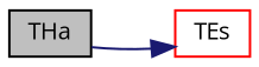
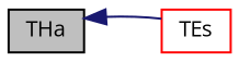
  digraph {
    rankdir=LR
    fontname="Open Sans"
    node [fontname="Open Sans" fontsize=10 shape=record]
    n1 [color=black fillcolor=grey75 fontcolor=black height=0.2 label=THa style=filled width=0.4]
    n2 [color=red height=0.2 label=TEs width=0.4]
-   n1 -> n2 [color=midnightblue fontname="Open Sans" fontsize=10 labelfontname=FreeSans labelfontsize=10 style=solid]
+   n2 -> n1 [color=midnightblue fontname="Open Sans" fontsize=10 labelfontname=FreeSans labelfontsize=10 style=solid]
  }
